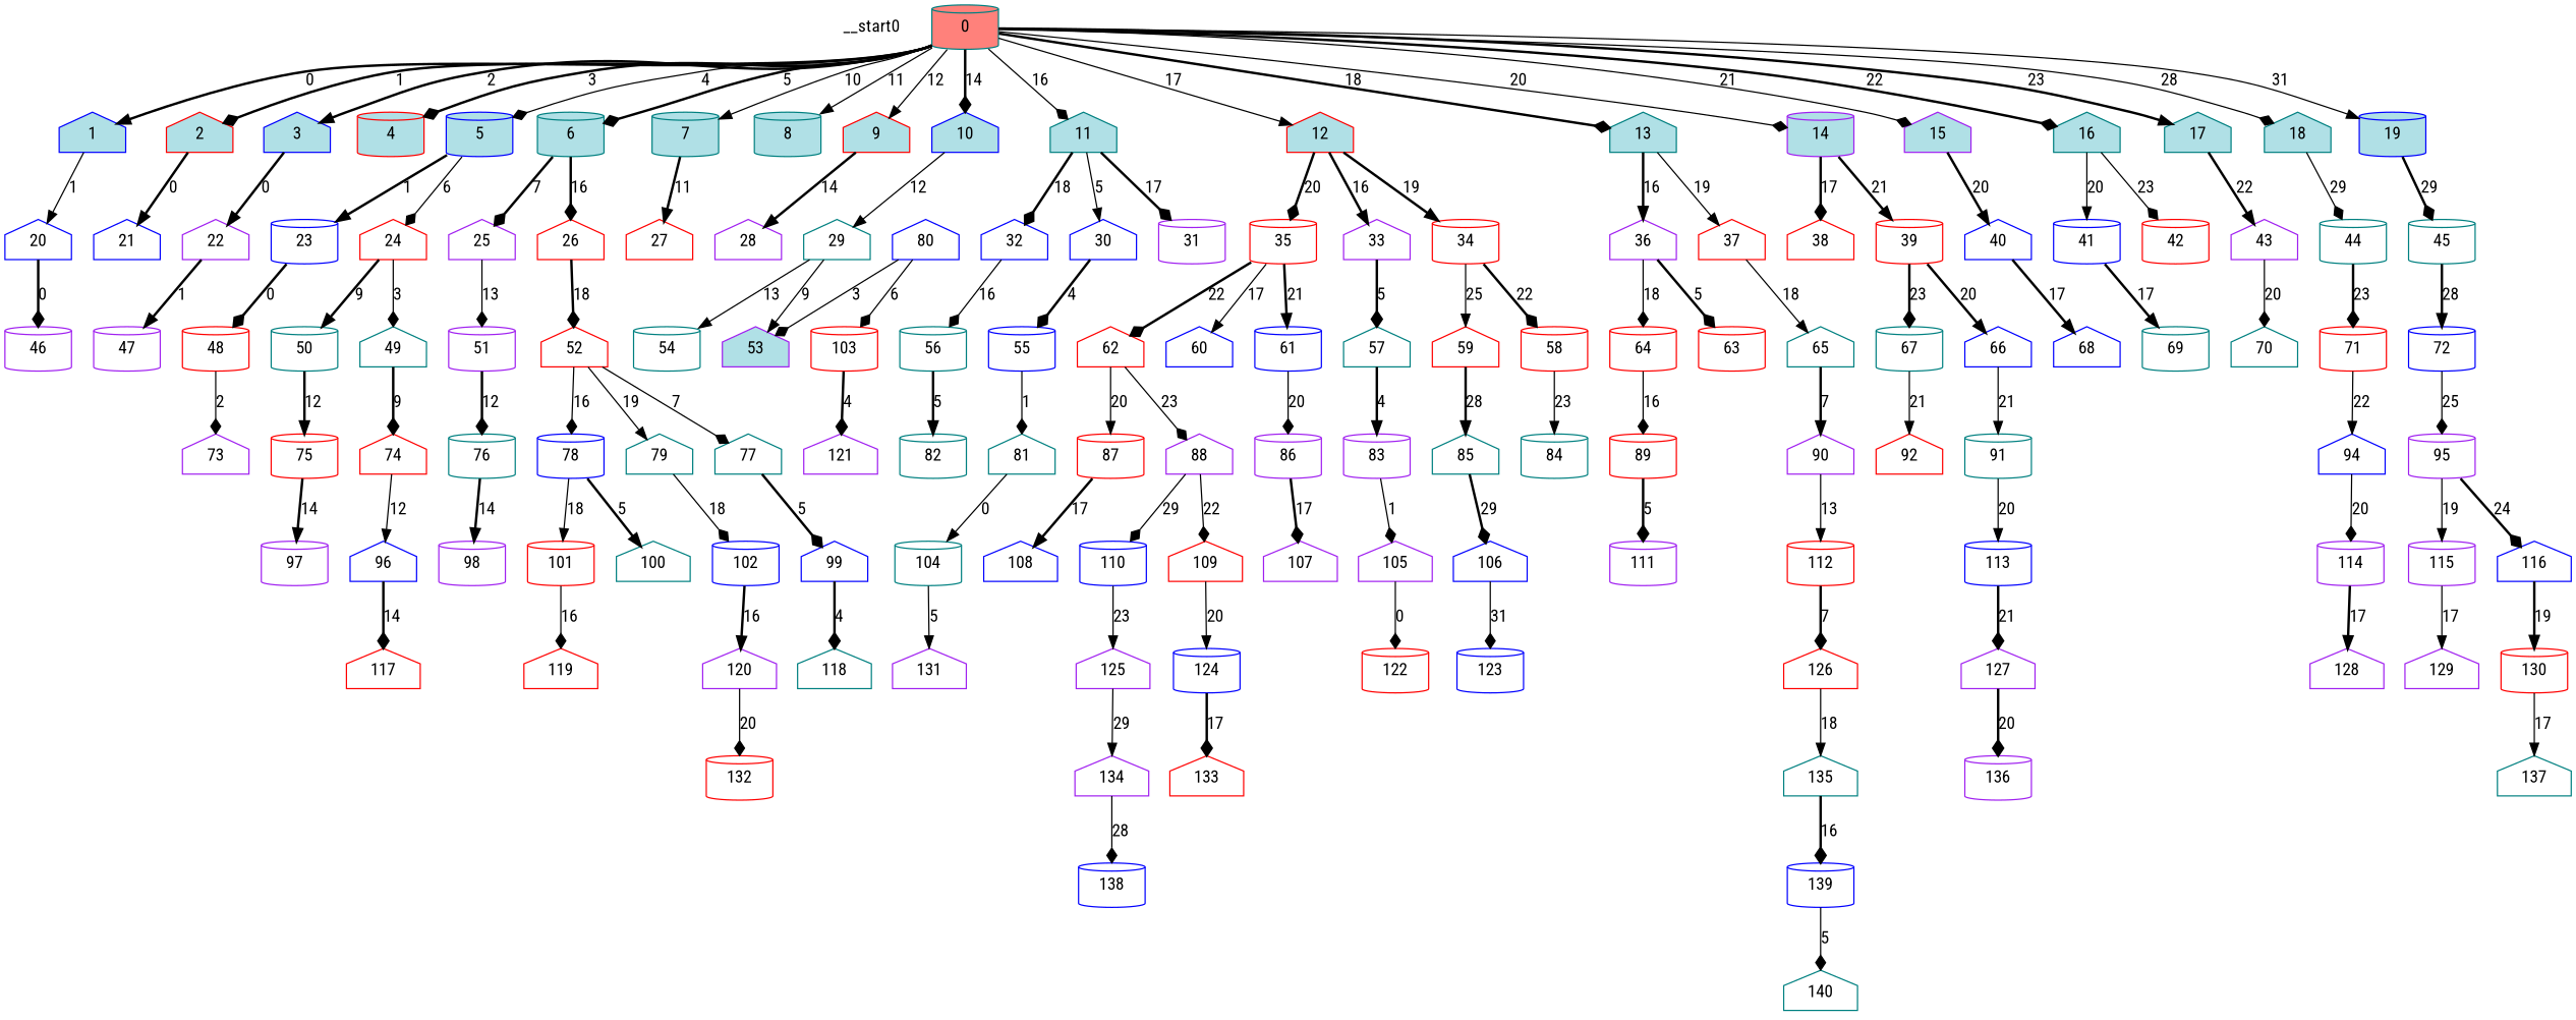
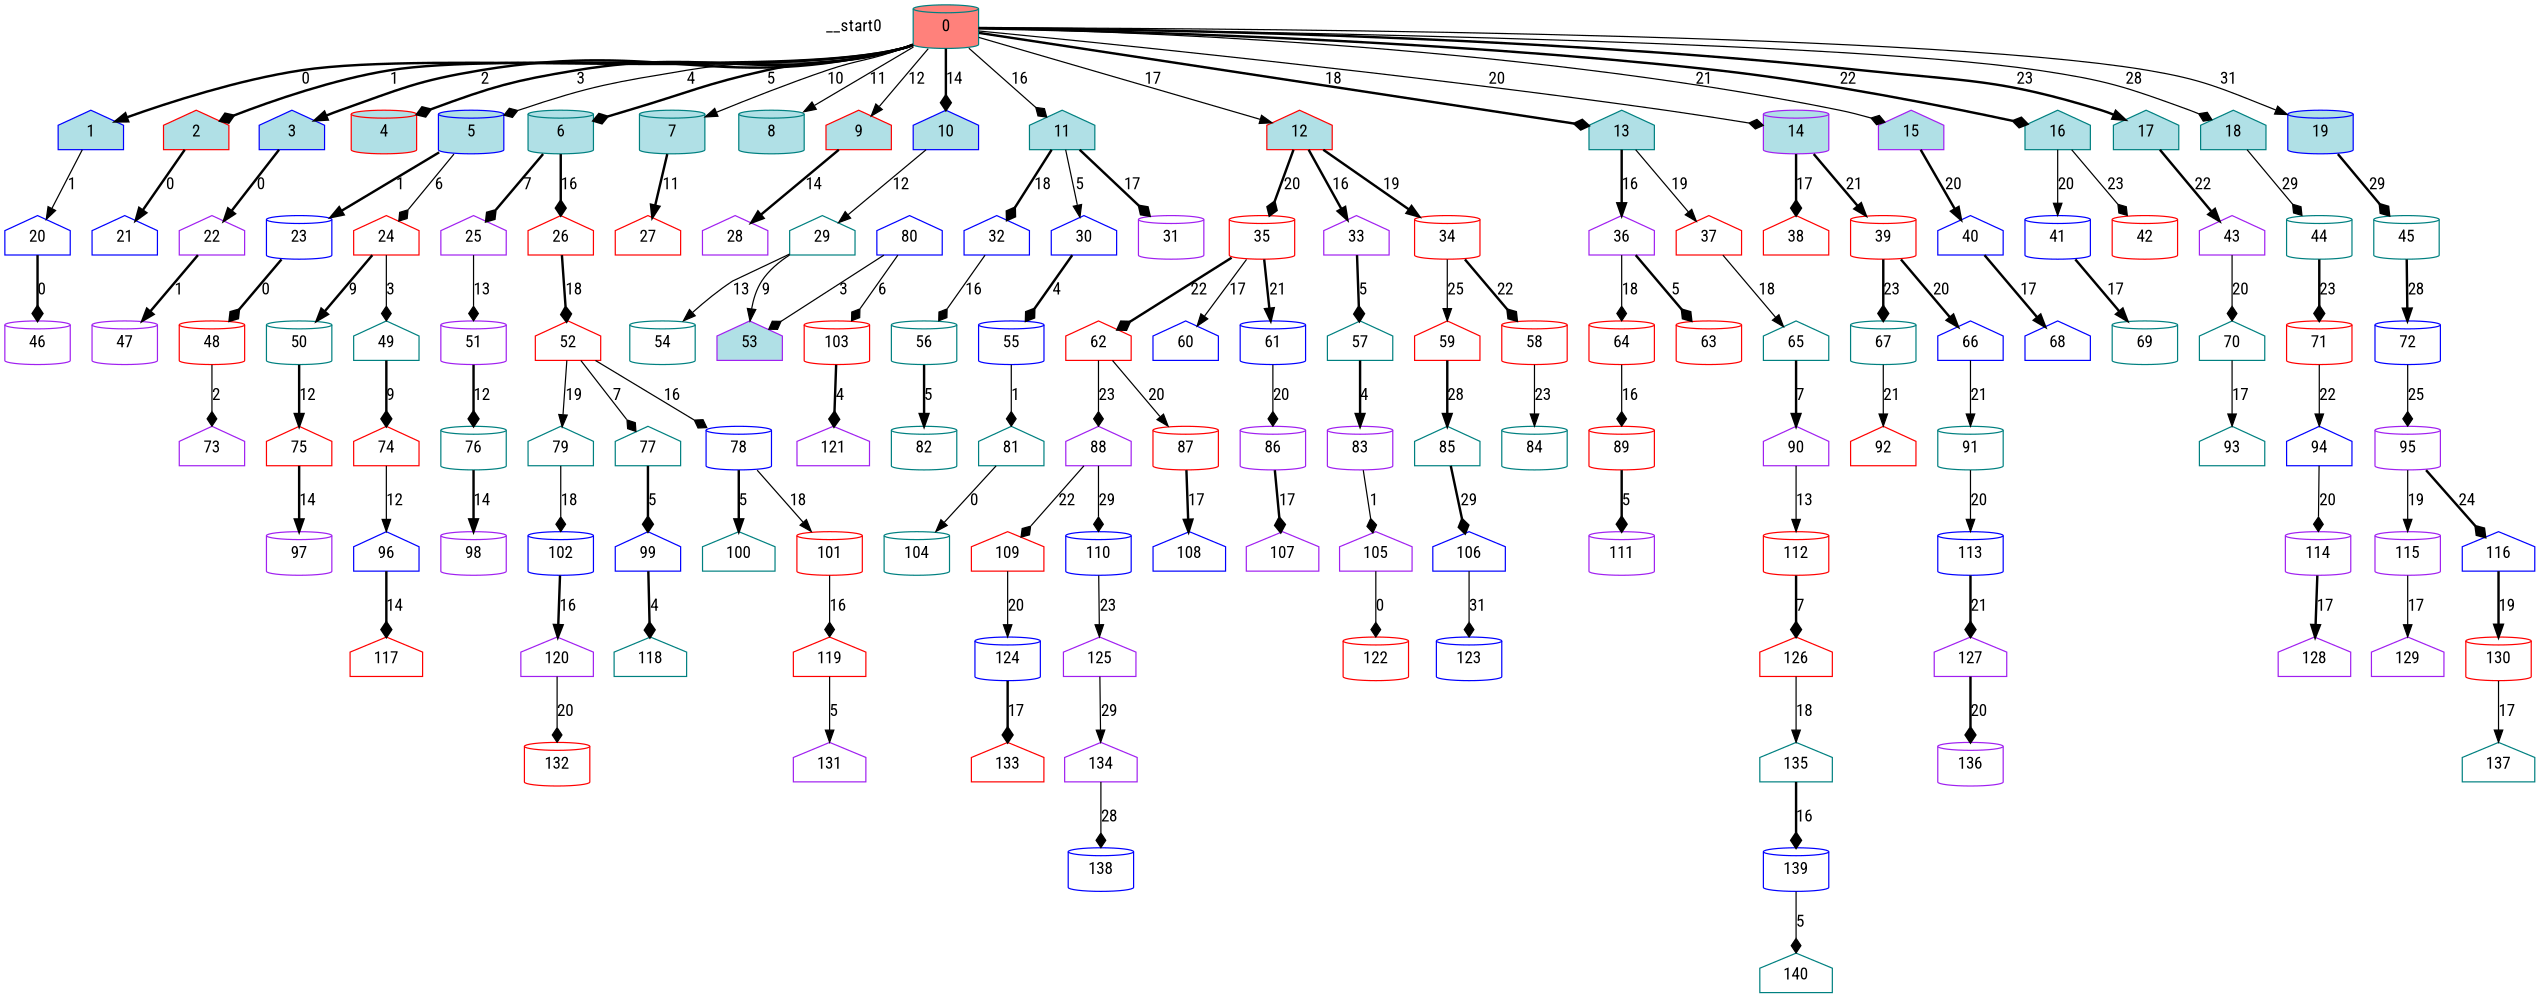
  digraph {
    fontname="Roboto Condensed"
    rankdir=TB
    node [color=red fontname="Roboto Condensed" shape=house fillcolor=white style=filled]
    edge [arrowhead=diamond fontname="Roboto Condensed" style=bold]
    __start0 [color=blue shape=none fillcolor="" style=""]
    n2 [color=teal fillcolor="#ff817b" label=0 shape=cylinder]
    n3 [color=blue fillcolor=powderblue label=1]
    n4 [fillcolor=powderblue label=2]
    n5 [color=blue fillcolor=powderblue label=3]
    n6 [fillcolor=powderblue label=4 shape=cylinder]
    n7 [color=blue fillcolor=powderblue label=5 shape=cylinder]
    n8 [color=teal fillcolor=powderblue label=6 shape=cylinder style="rounded,filled"]
    n9 [color=teal fillcolor=powderblue label=7 shape=cylinder]
    n10 [color=teal fillcolor=powderblue label=8 shape=cylinder]
    n11 [fillcolor=powderblue label=9]
    n12 [color=blue fillcolor=powderblue label=10]
    n13 [color=teal fillcolor=powderblue label=11]
    n14 [fillcolor=powderblue label=12]
    n15 [color=teal fillcolor=powderblue label=13]
    n16 [color=purple fillcolor=powderblue label=14 shape=cylinder]
    n17 [color=purple fillcolor=powderblue label=15]
    n18 [color=teal fillcolor=powderblue label=16]
    n19 [color=teal fillcolor=powderblue label=17]
    n20 [color=teal fillcolor=powderblue label=18]
    n21 [color=blue fillcolor=powderblue label=19 shape=cylinder]
    n22 [color=blue label=20]
    n23 [color=blue label=21]
    n24 [color=purple label=22]
    n25 [color=blue label=23 shape=cylinder]
    n26 [label=24]
    n27 [color=purple label=25]
    n28 [label=26]
    n29 [label=27]
    n30 [color=purple label=28]
    n31 [color=teal label=29]
    n32 [color=blue label=30]
    n33 [color=purple label=31 shape=cylinder]
    n34 [color=blue label=32]
    n35 [color=purple label=33]
    n36 [label=34 shape=cylinder]
    n37 [label=35 shape=cylinder]
    n38 [color=purple label=36]
    n39 [label=37]
    n40 [label=38]
    n41 [label=39 shape=cylinder]
    n42 [color=blue label=40]
    n43 [color=blue label=41 shape=cylinder]
    n44 [label=42 shape=cylinder]
    n45 [color=purple label=43]
    n46 [color=teal label=44 shape=cylinder]
    n47 [color=teal label=45 shape=cylinder]
    n48 [color=purple label=46 shape=cylinder]
    n49 [color=purple label=47 shape=cylinder]
    n50 [label=48 shape=cylinder]
    n51 [color=teal label=49]
    n52 [color=teal label=50 shape=cylinder]
    n53 [color=purple label=51 shape=cylinder]
    n54 [label=52]
    n55 [color=purple fillcolor=powderblue label=53]
    n56 [color=teal label=54 shape=cylinder]
    n57 [color=blue label=55 shape=cylinder]
    n58 [color=teal label=56 shape=cylinder]
    n59 [color=teal label=57]
    n60 [label=58 shape=cylinder]
    n61 [label=59]
    n62 [color=blue label=60]
    n63 [color=blue label=61 shape=cylinder]
    n64 [label=62]
    n65 [label=63 shape=cylinder]
    n66 [label=64 shape=cylinder]
    n67 [color=teal label=65]
    n68 [color=blue label=66]
    n69 [color=teal label=67 shape=cylinder]
    n70 [color=blue label=68]
    n71 [color=teal label=69 shape=cylinder]
    n72 [color=teal label=70]
    n73 [label=71 shape=cylinder]
    n74 [color=blue label=72 shape=cylinder]
    n75 [color=purple label=73]
    n76 [label=74]
-   n77 [label=75 shape=cylinder]
+   n77 [label=75]
    n78 [color=teal label=76 shape=cylinder]
    n79 [color=teal label=77]
    n80 [color=blue label=78 shape=cylinder]
    n81 [color=teal label=79]
    n82 [color=teal label=81]
    n83 [color=teal label=82 shape=cylinder]
    n84 [color=purple label=83 shape=cylinder]
    n85 [color=teal label=84 shape=cylinder]
    n86 [color=teal label=85]
    n87 [color=purple label=86 shape=cylinder]
    n88 [label=87 shape=cylinder]
    n89 [color=purple label=88]
    n90 [label=89 shape=cylinder]
    n91 [color=purple label=90]
    n92 [color=teal label=91 shape=cylinder]
    n93 [label=92]
+   n94 [color=teal label=93]
    n95 [color=blue label=94]
    n96 [color=purple label=95 shape=cylinder]
    n97 [color=blue label=96]
    n98 [color=purple label=97 shape=cylinder]
    n99 [color=purple label=98 shape=cylinder]
    n100 [color=blue label=99]
    n101 [color=teal label=100]
    n102 [label=101 shape=cylinder]
    n103 [color=blue label=102 shape=cylinder]
    n104 [color=blue label=80]
    n105 [label=103 shape=cylinder]
    n106 [color=teal label=104 shape=cylinder]
    n107 [color=purple label=105]
    n108 [color=blue label=106]
    n109 [color=purple label=107]
    n110 [color=blue label=108]
    n111 [label=109]
    n112 [color=blue label=110 shape=cylinder]
    n113 [color=purple label=111 shape=cylinder]
    n114 [label=112 shape=cylinder]
    n115 [color=blue label=113 shape=cylinder]
    n116 [color=purple label=114 shape=cylinder]
    n117 [color=purple label=115 shape=cylinder]
    n118 [color=blue label=116]
    n119 [label=117]
    n120 [color=teal label=118]
    n121 [label=119]
    n122 [color=purple label=120]
    n123 [color=purple label=121]
    n124 [label=122 shape=cylinder]
    n125 [color=blue label=123 shape=cylinder]
    n126 [color=blue label=124 shape=cylinder]
    n127 [color=purple label=125]
    n128 [label=126]
    n129 [color=purple label=127]
    n130 [color=purple label=128]
    n131 [color=purple label=129]
    n132 [label=130 shape=cylinder]
    n133 [color=purple label=131]
    n134 [label=132 shape=cylinder]
    n135 [label=133]
    n136 [color=purple label=134]
    n137 [color=teal label=135]
    n138 [color=purple label=136 shape=cylinder]
    n139 [color=teal label=137]
    n140 [color=blue label=138 shape=cylinder]
    n141 [color=blue label=139 shape=cylinder]
    n142 [color=teal label=140]
    n2 -> n3 [arrowhead=normal label=0]
    n2 -> n4 [label=1]
    n2 -> n5 [arrowhead=normal label=2]
    n2 -> n6 [label=3]
    n2 -> n7 [label=4 style=solid]
    n2 -> n8 [label=5]
    n2 -> n9 [arrowhead=normal label=10 style=solid]
    n2 -> n10 [arrowhead=normal label=11 style=solid]
    n2 -> n11 [arrowhead=normal label=12 style=solid]
    n2 -> n12 [label=14]
    n2 -> n13 [label=16 style=solid]
    n2 -> n14 [arrowhead=normal label=17 style=solid]
    n2 -> n15 [label=18]
    n2 -> n16 [label=20 style=solid]
    n2 -> n17 [label=21 style=solid]
    n2 -> n18 [label=22]
    n2 -> n19 [arrowhead=normal label=23]
    n2 -> n20 [label=28 style=solid]
    n2 -> n21 [arrowhead=normal label=31 style=solid]
    n3 -> n22 [arrowhead=normal label=1 style=solid]
    n4 -> n23 [arrowhead=normal label=0]
    n5 -> n24 [arrowhead=normal label=0]
    n7 -> n25 [arrowhead=normal label=1]
    n7 -> n26 [label=6 style=solid]
    n8 -> n27 [label=7]
    n8 -> n28 [label=16]
    n9 -> n29 [arrowhead=normal label=11]
    n11 -> n30 [arrowhead=normal label=14]
    n12 -> n31 [arrowhead=normal label=12 style=solid]
    n13 -> n32 [arrowhead=normal label=5 style=solid]
    n13 -> n33 [label=17]
    n13 -> n34 [label=18]
    n14 -> n35 [arrowhead=normal label=16]
    n14 -> n36 [arrowhead=normal label=19]
    n14 -> n37 [label=20]
    n15 -> n38 [arrowhead=normal label=16]
    n15 -> n39 [arrowhead=normal label=19 style=solid]
    n16 -> n40 [label=17]
    n16 -> n41 [arrowhead=normal label=21]
    n17 -> n42 [arrowhead=normal label=20]
    n18 -> n43 [arrowhead=normal label=20 style=solid]
    n18 -> n44 [label=23 style=solid]
    n19 -> n45 [arrowhead=normal label=22]
    n20 -> n46 [label=29 style=solid]
    n21 -> n47 [label=29]
    n22 -> n48 [label=0]
    n24 -> n49 [arrowhead=normal label=1]
    n25 -> n50 [label=0]
    n26 -> n51 [label=3 style=solid]
    n26 -> n52 [arrowhead=normal label=9]
    n27 -> n53 [label=13 style=solid]
    n28 -> n54 [label=18]
    n31 -> n55 [arrowhead=normal label=9 style=solid]
    n31 -> n56 [arrowhead=normal label=13 style=solid]
    n32 -> n57 [label=4]
    n34 -> n58 [label=16 style=solid]
    n35 -> n59 [label=5]
    n36 -> n60 [label=22]
    n36 -> n61 [arrowhead=normal label=25 style=solid]
    n37 -> n62 [arrowhead=normal label=17 style=solid]
    n37 -> n63 [arrowhead=normal label=21]
    n37 -> n64 [label=22]
    n38 -> n65 [label=5]
    n38 -> n66 [label=18 style=solid]
    n39 -> n67 [arrowhead=normal label=18 style=solid]
    n41 -> n68 [arrowhead=normal label=20]
    n41 -> n69 [label=23]
    n42 -> n70 [arrowhead=normal label=17]
    n43 -> n71 [arrowhead=normal label=17]
    n45 -> n72 [label=20 style=solid]
    n46 -> n73 [label=23]
    n47 -> n74 [arrowhead=normal label=28]
    n50 -> n75 [label=2 style=solid]
    n51 -> n76 [label=9]
    n52 -> n77 [arrowhead=normal label=12]
    n53 -> n78 [label=12]
    n54 -> n79 [label=7 style=solid]
    n54 -> n80 [label=16 style=solid]
    n54 -> n81 [arrowhead=normal label=19 style=solid]
    n57 -> n82 [label=1 style=solid]
    n58 -> n83 [arrowhead=normal label=5]
    n59 -> n84 [arrowhead=normal label=4]
    n60 -> n85 [arrowhead=normal label=23 style=solid]
    n61 -> n86 [arrowhead=normal label=28]
    n63 -> n87 [label=20 style=solid]
    n64 -> n88 [arrowhead=normal label=20 style=solid]
    n64 -> n89 [label=23 style=solid]
    n66 -> n90 [label=16 style=solid]
    n67 -> n91 [arrowhead=normal label=7]
    n68 -> n92 [arrowhead=normal label=21 style=solid]
    n69 -> n93 [arrowhead=normal label=21 style=solid]
+   n72 -> n94 [arrowhead=normal label=17 style=solid]
    n73 -> n95 [arrowhead=normal label=22 style=solid]
    n74 -> n96 [label=25 style=solid]
    n76 -> n97 [arrowhead=normal label=12 style=solid]
    n77 -> n98 [arrowhead=normal label=14]
    n78 -> n99 [arrowhead=normal label=14]
    n79 -> n100 [label=5]
    n80 -> n101 [arrowhead=normal label=5]
    n80 -> n102 [arrowhead=normal label=18 style=solid]
    n81 -> n103 [label=18 style=solid]
    n82 -> n106 [arrowhead=normal label=0 style=solid]
    n84 -> n107 [label=1 style=solid]
    n86 -> n108 [label=29]
    n87 -> n109 [label=17]
    n88 -> n110 [arrowhead=normal label=17]
    n89 -> n111 [label=22 style=solid]
    n89 -> n112 [label=29 style=solid]
    n90 -> n113 [label=5]
    n91 -> n114 [arrowhead=normal label=13 style=solid]
    n92 -> n115 [arrowhead=normal label=20 style=solid]
    n95 -> n116 [label=20 style=solid]
    n96 -> n117 [arrowhead=normal label=19 style=solid]
    n96 -> n118 [label=24]
    n97 -> n119 [label=14]
    n100 -> n120 [label=4]
    n102 -> n121 [label=16 style=solid]
    n103 -> n122 [arrowhead=normal label=16]
    n104 -> n55 [label=3 style=solid]
    n104 -> n105 [label=6 style=solid]
    n105 -> n123 [label=4]
    n107 -> n124 [label=0 style=solid]
    n108 -> n125 [label=31 style=solid]
    n111 -> n126 [arrowhead=normal label=20 style=solid]
    n112 -> n127 [arrowhead=normal label=23 style=solid]
    n114 -> n128 [label=7]
    n115 -> n129 [label=21]
    n116 -> n130 [arrowhead=normal label=17]
    n117 -> n131 [arrowhead=normal label=17 style=solid]
    n118 -> n132 [arrowhead=normal label=19]
-   n106 -> n133 [arrowhead=normal label=5 style=solid]
+   n121 -> n133 [arrowhead=normal label=5 style=solid]
    n122 -> n134 [label=20 style=solid]
    n126 -> n135 [label=17]
    n127 -> n136 [arrowhead=normal label=29 style=solid]
    n128 -> n137 [arrowhead=normal label=18 style=solid]
    n129 -> n138 [label=20]
    n132 -> n139 [arrowhead=normal label=17 style=solid]
    n136 -> n140 [label=28 style=solid]
    n137 -> n141 [label=16]
    n141 -> n142 [label=5 style=solid]
  }
